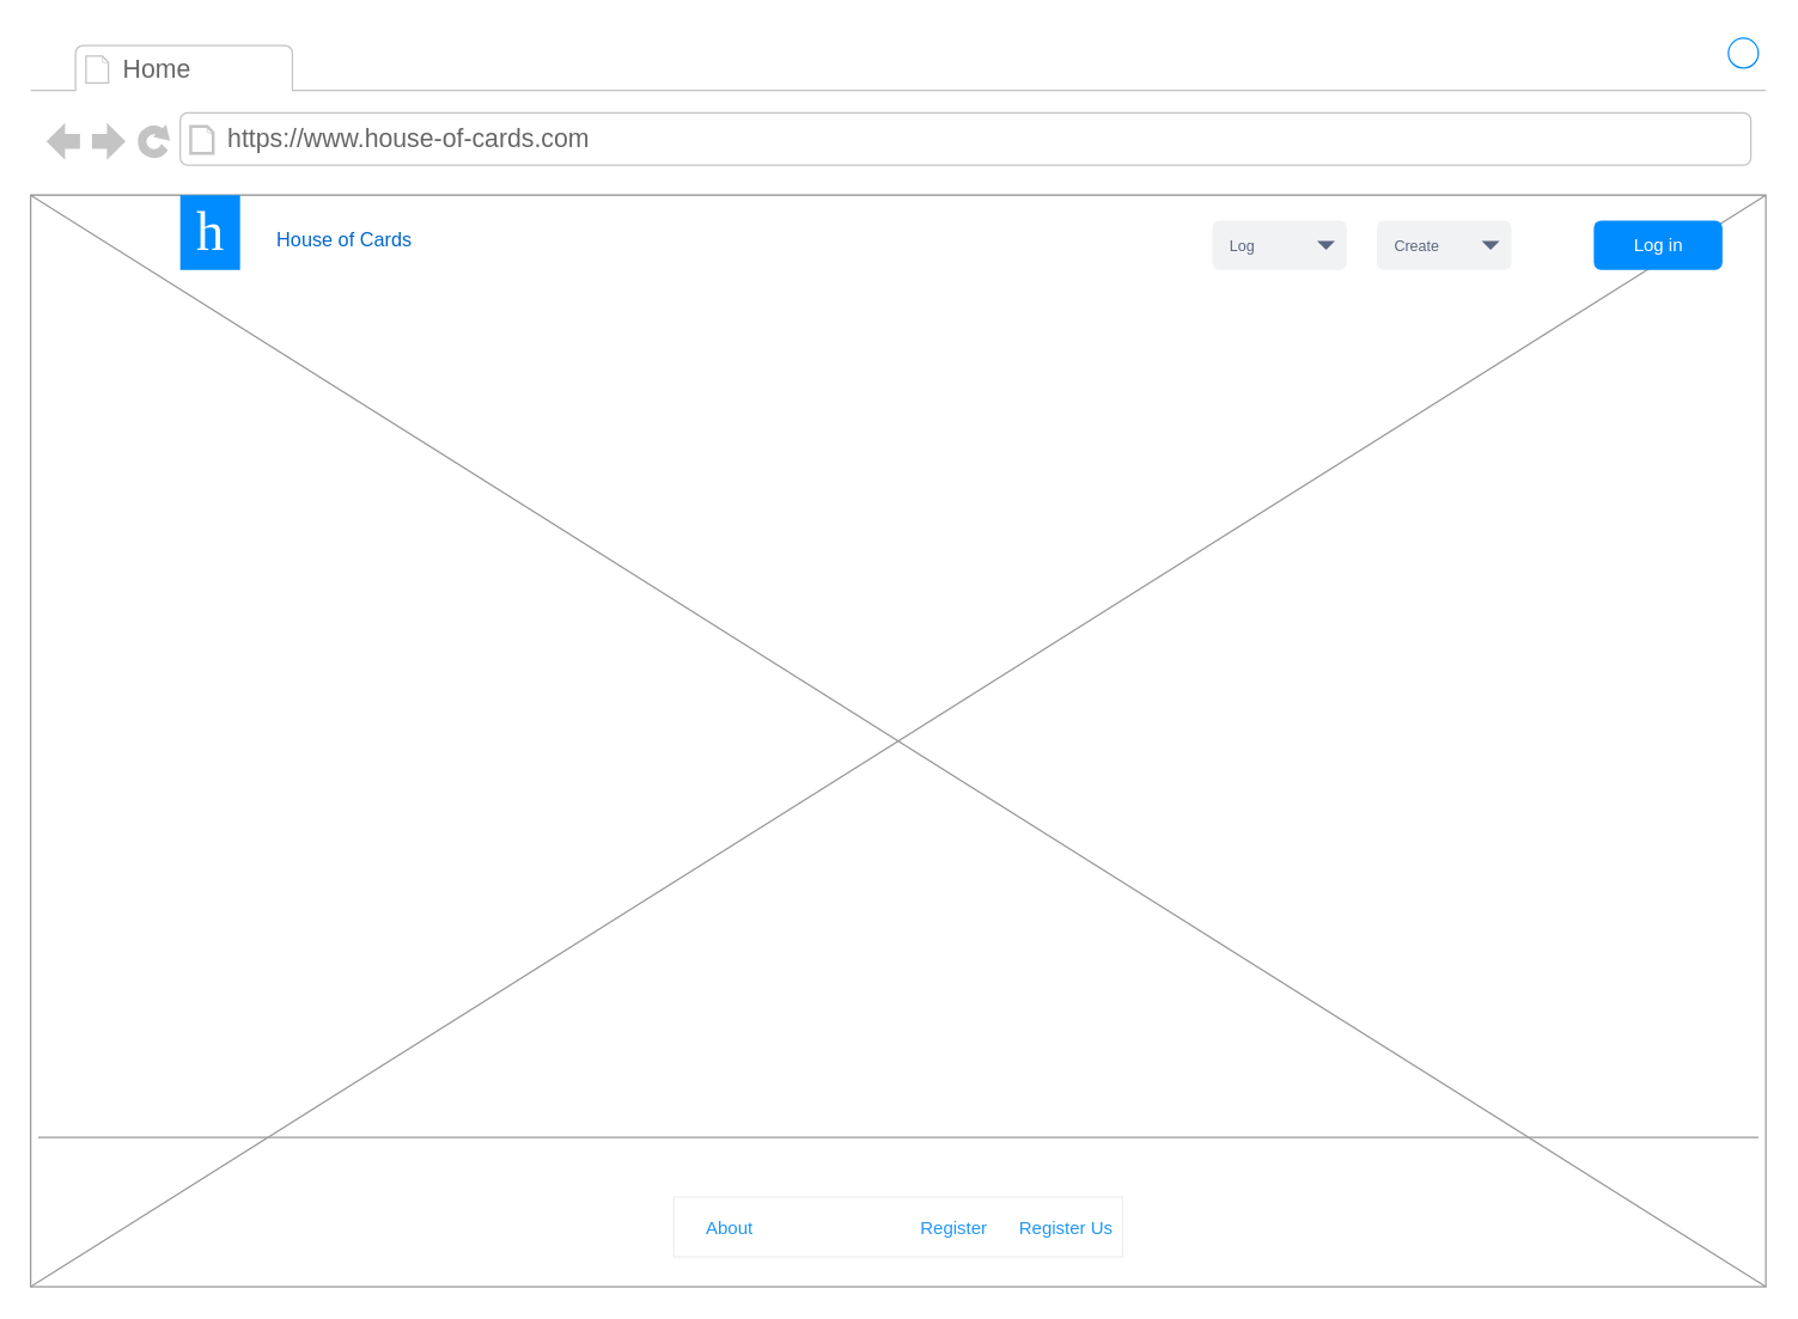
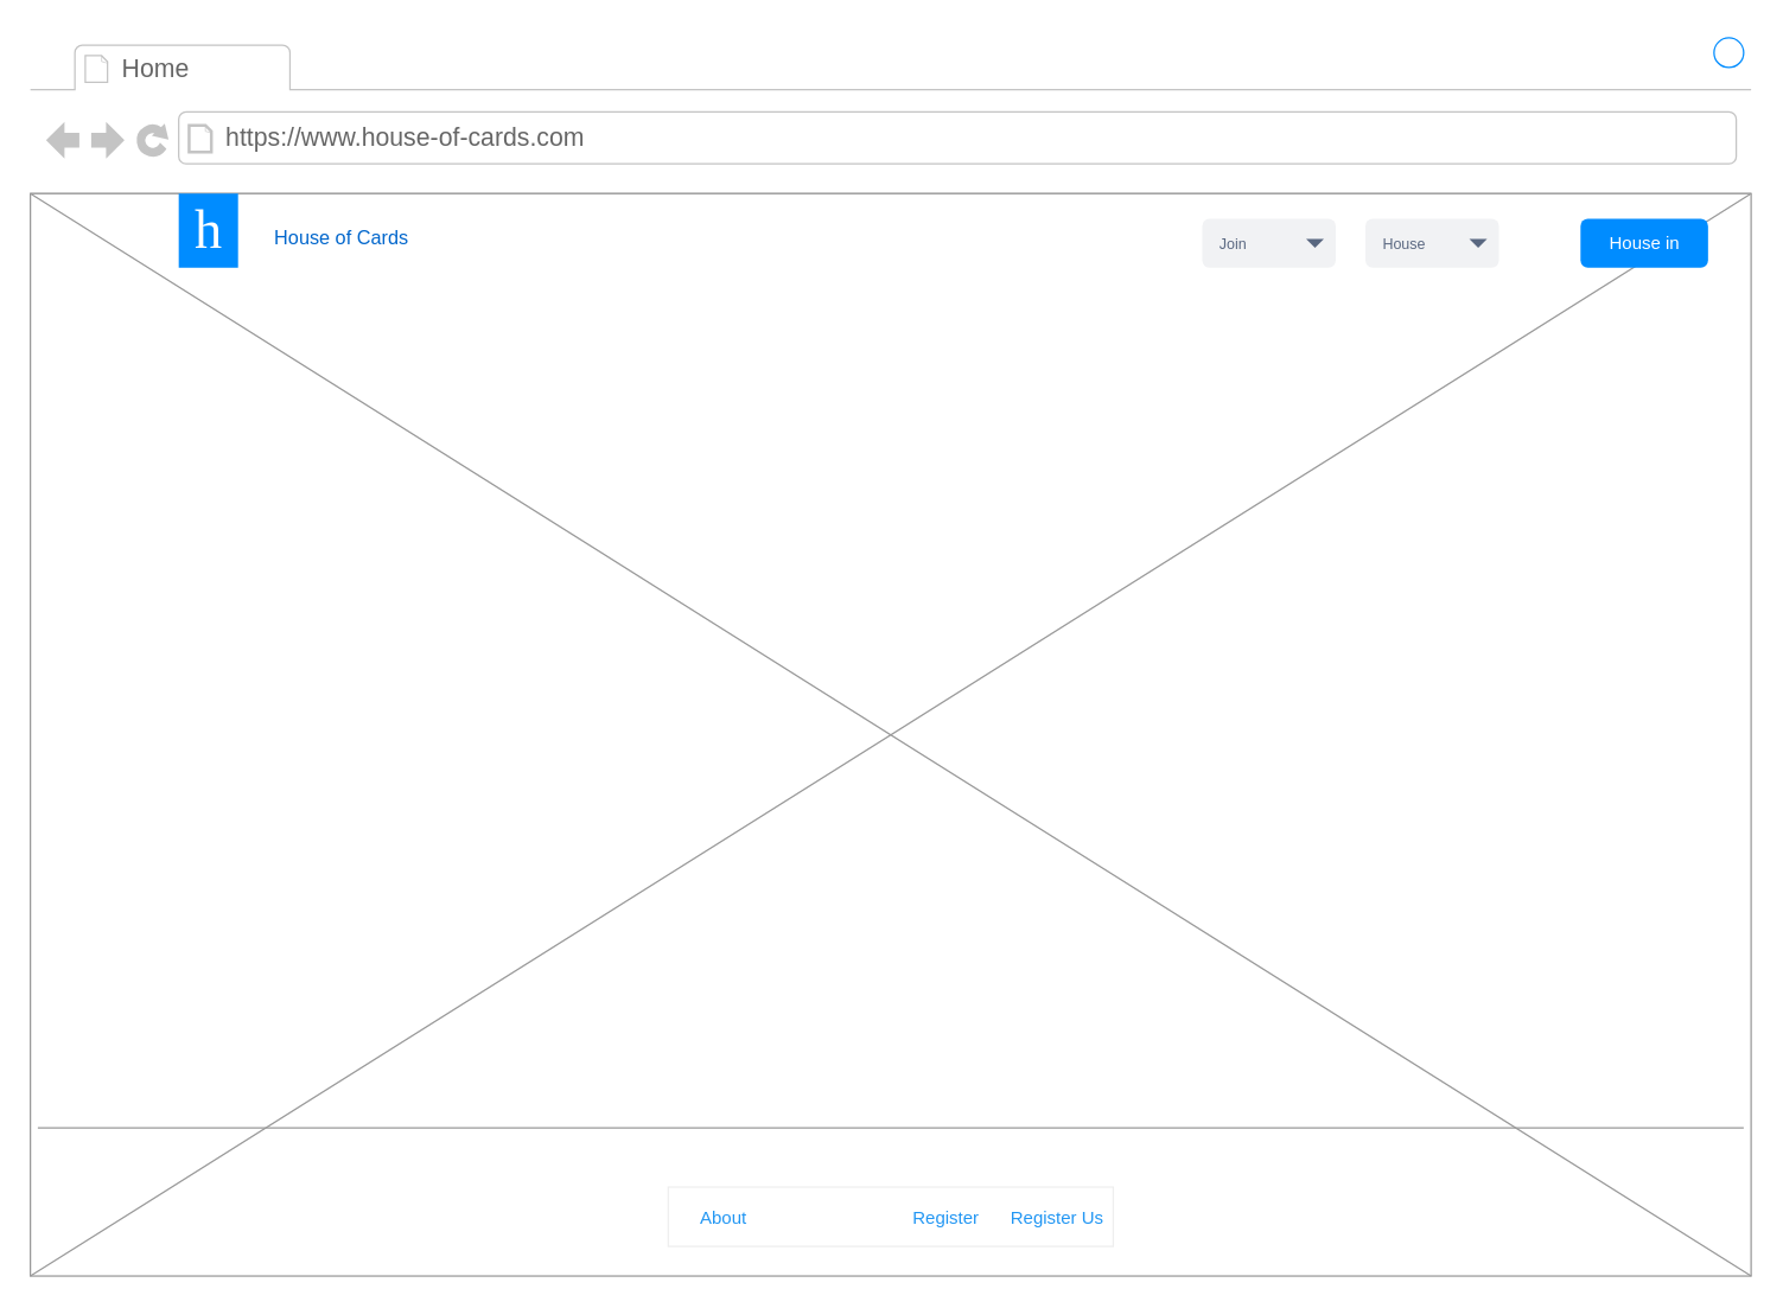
  <mxCell id="0" />
  <mxCell id="1" parent="0" />
  <mxCell id="2" value="" style="strokeWidth=1;shadow=0;dashed=0;align=center;html=1;shape=mxgraph.mockup.containers.browserWindow;rSize=0;strokeColor2=#008cff;strokeColor3=#c4c4c4;mainText=,;recursiveResize=0;strokeColor=#FFFFFF;fontColor=#FFFFFF;" parent="1" vertex="1"><mxGeometry x="20" y="20" width="1160" height="840" as="geometry" /></mxCell>
  <mxCell id="3" value="" style="verticalLabelPosition=bottom;shadow=0;dashed=0;align=center;html=1;verticalAlign=top;strokeWidth=1;shape=mxgraph.mockup.graphics.simpleIcon;strokeColor=#999999;" vertex="1" parent="2"><mxGeometry y="110" width="1160" height="730" as="geometry" /></mxCell>
  <mxCell id="4" value="Home" style="strokeWidth=1;shadow=0;dashed=0;align=center;html=1;shape=mxgraph.mockup.containers.anchor;fontSize=17;fontColor=#666666;align=left;" parent="2" vertex="1"><mxGeometry x="60" y="12" width="180" height="30" as="geometry" /></mxCell>
  <mxCell id="5" value="https://www.house-of-cards.com" style="strokeWidth=1;shadow=0;dashed=0;align=center;html=1;shape=mxgraph.mockup.containers.anchor;rSize=0;fontSize=17;fontColor=#666666;align=left;" parent="2" vertex="1"><mxGeometry x="130" y="60" width="250" height="26" as="geometry" /></mxCell>
- <mxCell id="6" value="Create" style="rounded=1;fillColor=#F1F2F4;strokeColor=none;html=1;fontColor=#596780;align=left;fontSize=10;spacingLeft=10" parent="2" vertex="1"><mxGeometry x="900" y="127" width="90" height="33" as="geometry" /></mxCell>
+ <mxCell id="6" value="House" style="rounded=1;fillColor=#F1F2F4;strokeColor=none;html=1;fontColor=#596780;align=left;fontSize=10;spacingLeft=10" parent="2" vertex="1"><mxGeometry x="900" y="127" width="90" height="33" as="geometry" /></mxCell>
  <mxCell id="7" value="" style="shape=triangle;direction=south;fillColor=#596780;strokeColor=none;html=1" parent="6" vertex="1"><mxGeometry x="1" y="0.5" width="12" height="6" relative="1" as="geometry"><mxPoint x="-20" y="-3" as="offset" /></mxGeometry></mxCell>
- <mxCell id="8" value="Log" style="rounded=1;fillColor=#F1F2F4;strokeColor=none;html=1;fontColor=#596780;align=left;fontSize=10;spacingLeft=10" parent="2" vertex="1"><mxGeometry x="790" y="127" width="90" height="33" as="geometry" /></mxCell>
+ <mxCell id="8" value="Join" style="rounded=1;fillColor=#F1F2F4;strokeColor=none;html=1;fontColor=#596780;align=left;fontSize=10;spacingLeft=10" parent="2" vertex="1"><mxGeometry x="790" y="127" width="90" height="33" as="geometry" /></mxCell>
  <mxCell id="9" value="" style="shape=triangle;direction=south;fillColor=#596780;strokeColor=none;html=1" parent="8" vertex="1"><mxGeometry x="1" y="0.5" width="12" height="6" relative="1" as="geometry"><mxPoint x="-20" y="-3" as="offset" /></mxGeometry></mxCell>
- <mxCell id="10" value="Log in" style="rounded=1;align=center;strokeColor=none;html=1;fontColor=#ffffff;fontSize=12;fillColor=#008CFF;" parent="2" vertex="1"><mxGeometry x="1045" y="127" width="86" height="33" as="geometry" /></mxCell>
+ <mxCell id="10" value="House in" style="rounded=1;align=center;strokeColor=none;html=1;fontColor=#ffffff;fontSize=12;fillColor=#008CFF;" parent="2" vertex="1"><mxGeometry x="1045" y="127" width="86" height="33" as="geometry" /></mxCell>
  <mxCell id="11" value="House of Cards" style="text;html=1;strokeColor=none;fillColor=none;align=center;verticalAlign=middle;whiteSpace=wrap;rounded=0;fontSize=13;fontColor=#0066CC;" parent="2" vertex="1"><mxGeometry x="160" y="130" width="100" height="20" as="geometry" /></mxCell>
  <mxCell id="12" value="" style="verticalLabelPosition=bottom;shadow=0;dashed=0;align=center;html=1;verticalAlign=top;strokeWidth=1;shape=mxgraph.mockup.markup.line;strokeColor=#999999;fillColor=#008CFF;fontSize=13;fontColor=#0066CC;" parent="2" vertex="1"><mxGeometry x="5" y="730" width="1150" height="20" as="geometry" /></mxCell>
  <mxCell id="13" value="" style="shape=rect;fillColor=#ffffff;strokeColor=#eeeeee;shadow=0;fontSize=13;fontColor=#0066CC;" parent="2" vertex="1"><mxGeometry x="430" y="780" width="300" height="40" as="geometry" /></mxCell>
  <mxCell id="14" value="About" style="shape=rect;strokeColor=none;fillColor=none;fontSize=12;fontColor=#2196F3;dashed=0;" parent="13" vertex="1"><mxGeometry width="75" height="40" as="geometry" /></mxCell>
  <mxCell id="15" value="Register" style="shape=rect;strokeColor=none;fillColor=none;fontSize=12;fontColor=#2196F3;dashed=0;" parent="13" vertex="1"><mxGeometry x="150" width="75" height="40" as="geometry" /></mxCell>
  <mxCell id="16" value="Register Us" style="shape=rect;strokeColor=none;fillColor=none;fontSize=12;fontColor=#2196F3;dashed=0;" parent="13" vertex="1"><mxGeometry x="225" width="75" height="40" as="geometry" /></mxCell>
  <mxCell id="17" value="" style="shape=image;html=1;verticalAlign=top;verticalLabelPosition=bottom;labelBackgroundColor=#ffffff;imageAspect=0;aspect=fixed;image=https://cdn3.iconfinder.com/data/icons/peelicons-vol-1/50/LinkedIn-128.png;fillColor=#008CFF;fontSize=13;fontColor=#0066CC;" parent="2" vertex="1"><mxGeometry x="875" y="785" width="30" height="30" as="geometry" /></mxCell>
  <mxCell id="18" value="" style="shape=image;html=1;verticalAlign=top;verticalLabelPosition=bottom;labelBackgroundColor=#ffffff;imageAspect=0;aspect=fixed;image=https://cdn3.iconfinder.com/data/icons/peelicons-vol-1/50/Facebook-128.png;fillColor=#008CFF;fontSize=13;fontColor=#0066CC;" parent="2" vertex="1"><mxGeometry x="925" y="785" width="30" height="30" as="geometry" /></mxCell>
  <mxCell id="19" value="" style="shape=image;html=1;verticalAlign=top;verticalLabelPosition=bottom;labelBackgroundColor=#ffffff;imageAspect=0;aspect=fixed;image=https://cdn3.iconfinder.com/data/icons/peelicons-vol-1/50/Twitter-128.png;fillColor=#008CFF;fontSize=13;fontColor=#0066CC;" parent="2" vertex="1"><mxGeometry x="975" y="785" width="30" height="30" as="geometry" /></mxCell>
  <mxCell id="20" value="h" style="text;html=1;align=center;verticalAlign=middle;resizable=0;points=[];autosize=1;fontSize=37;fontFamily=Tahoma;fillColor=#008CFF;fontColor=#FFFFFF;" parent="2" vertex="1"><mxGeometry x="100" y="110" width="40" height="50" as="geometry" /></mxCell>
